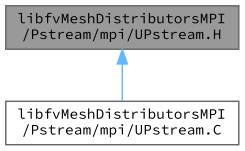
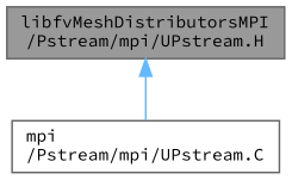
  digraph {
    fontname="Source Code Pro"
    node [fontname="Source Code Pro" fontsize=10 shape=box style=filled]
    n1 [color=gray40 fillcolor=grey60 fontcolor=black height=0.2 label="libfvMeshDistributorsMPI\l/Pstream/mpi/UPstream.H" width=0.4]
-   n2 [color=grey40 fillcolor=white height=0.2 label="libfvMeshDistributorsMPI\l/Pstream/mpi/UPstream.C" width=0.4]
+   n2 [color=grey40 fillcolor=white height=0.2 label="mpi\l/Pstream/mpi/UPstream.C" width=0.4]
    n1 -> n2 [color=steelblue1 dir=back fontname="Source Code Pro" fontsize=10 labelfontname=Helvetica labelfontsize=10 style=solid]
  }
